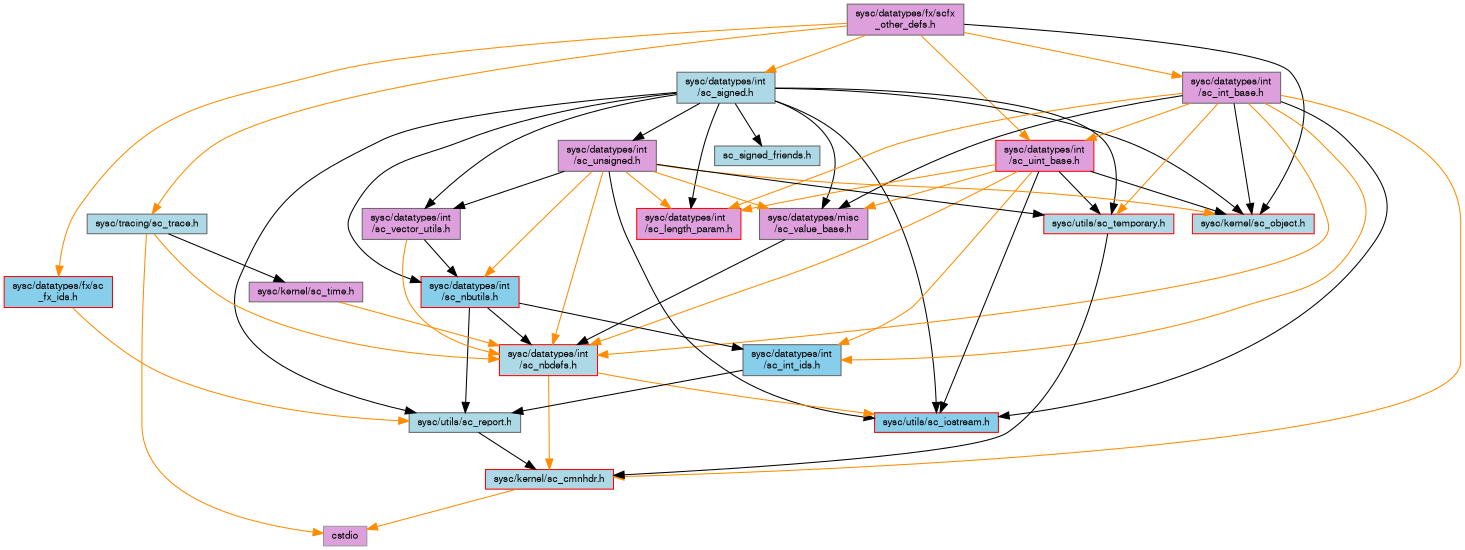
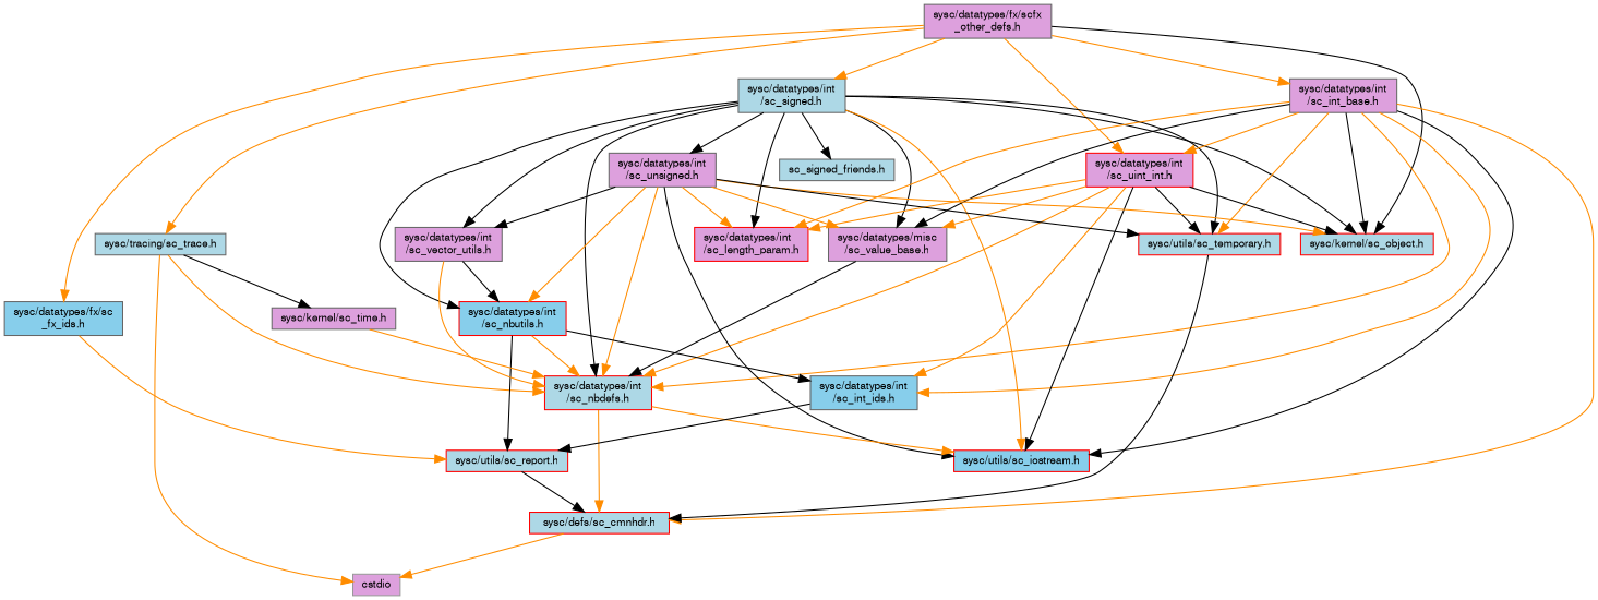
  digraph {
    node [color=grey40 fillcolor=plum fontname=FreeSans fontsize=10 shape=box style=filled]
    edge [color=darkorange fontname=FreeSans fontsize=10 labelfontname=FreeSans labelfontsize=10 style=solid]
    n1 [color=gray40 fontcolor=black height=0.2 label="sysc/datatypes/fx/scfx\l_other_defs.h" width=0.4]
-   n2 [color=red fillcolor=skyblue height=0.2 label="sysc/datatypes/fx/sc\l_fx_ids.h" width=0.4]
+   n2 [fillcolor=skyblue height=0.2 label="sysc/datatypes/fx/sc\l_fx_ids.h" width=0.4]
    n3 [fillcolor=lightblue height=0.2 label="sysc/datatypes/int\l/sc_signed.h" width=0.4]
    n4 [height=0.2 label="sysc/datatypes/int\l/sc_int_base.h" width=0.4]
-   n5 [color=red height=0.2 label="sysc/datatypes/int\l/sc_uint_base.h" width=0.4]
+   n5 [color=red height=0.2 label="sysc/datatypes/int\l/sc_uint_int.h" width=0.4]
    n6 [fillcolor=lightblue height=0.2 label="sysc/tracing/sc_trace.h" width=0.4]
    n7 [color=red fillcolor=lightblue height=0.2 label="sysc/kernel/sc_object.h" width=0.4]
-   n8 [fillcolor=lightblue height=0.2 label="sysc/utils/sc_report.h" width=0.4]
+   n8 [color=red fillcolor=lightblue height=0.2 label="sysc/utils/sc_report.h" width=0.4]
    n9 [height=0.2 label="sysc/datatypes/int\l/sc_unsigned.h" width=0.4]
    n10 [height=0.2 label="sysc/datatypes/misc\l/sc_value_base.h" width=0.4]
    n11 [color=red fillcolor=lightblue height=0.2 label="sysc/datatypes/int\l/sc_nbdefs.h" width=0.4]
    n12 [color=red fillcolor=skyblue height=0.2 label="sysc/utils/sc_iostream.h" width=0.4]
    n13 [color=red fillcolor=lightblue height=0.2 label="sysc/utils/sc_temporary.h" width=0.4]
    n14 [color=red height=0.2 label="sysc/datatypes/int\l/sc_length_param.h" width=0.4]
    n15 [color=red fillcolor=skyblue height=0.2 label="sysc/datatypes/int\l/sc_nbutils.h" width=0.4]
    n16 [height=0.2 label="sysc/datatypes/int\l/sc_vector_utils.h" width=0.4]
    n17 [fillcolor=lightblue height=0.2 label="sc_signed_friends.h" width=0.4]
-   n18 [color=red fillcolor=lightblue height=0.2 label="sysc/kernel/sc_cmnhdr.h" width=0.4]
+   n18 [color=red fillcolor=lightblue height=0.2 label="sysc/defs/sc_cmnhdr.h" width=0.4]
    n19 [fillcolor=skyblue height=0.2 label="sysc/datatypes/int\l/sc_int_ids.h" width=0.4]
    n20 [color=grey60 height=0.2 label=cstdio width=0.4]
    n21 [height=0.2 label="sysc/kernel/sc_time.h" width=0.4]
    n1 -> n2
    n1 -> n3
    n1 -> n4
    n1 -> n5
    n1 -> n6
    n1 -> n7 [color=black]
    n2 -> n8
    n3 -> n7 [color=black]
    n3 -> n9 [color=black]
    n3 -> n10 [color=black]
-   n3 -> n8 [color=black]
-   n3 -> n12 [color=black]
+   n3 -> n11 [color=black]
+   n3 -> n12
    n3 -> n13 [color=black]
    n3 -> n14 [color=black]
    n3 -> n15 [color=black]
    n3 -> n16 [color=black]
    n3 -> n17 [color=black]
    n4 -> n5
    n4 -> n7 [color=black]
    n4 -> n10 [color=black]
    n4 -> n11
    n4 -> n12 [color=black]
    n4 -> n13
    n4 -> n14
    n4 -> n18
    n4 -> n19
    n5 -> n7 [color=black]
    n5 -> n10
    n5 -> n11
    n5 -> n12 [color=black]
    n5 -> n13 [color=black]
    n5 -> n14
    n5 -> n19
    n6 -> n11
    n6 -> n20
    n6 -> n21 [color=black]
    n8 -> n18 [color=black]
    n9 -> n7
    n9 -> n10
    n9 -> n11
    n9 -> n12 [color=black]
    n9 -> n13 [color=black]
    n9 -> n14
    n9 -> n15
    n9 -> n16 [color=black]
    n10 -> n11 [color=black]
    n11 -> n12
    n11 -> n18
    n13 -> n18 [color=black]
    n15 -> n8 [color=black]
-   n15 -> n11 [color=black]
+   n15 -> n11
    n15 -> n19 [color=black]
    n16 -> n11
    n16 -> n15 [color=black]
    n18 -> n20
    n19 -> n8 [color=black]
    n21 -> n11
  }
